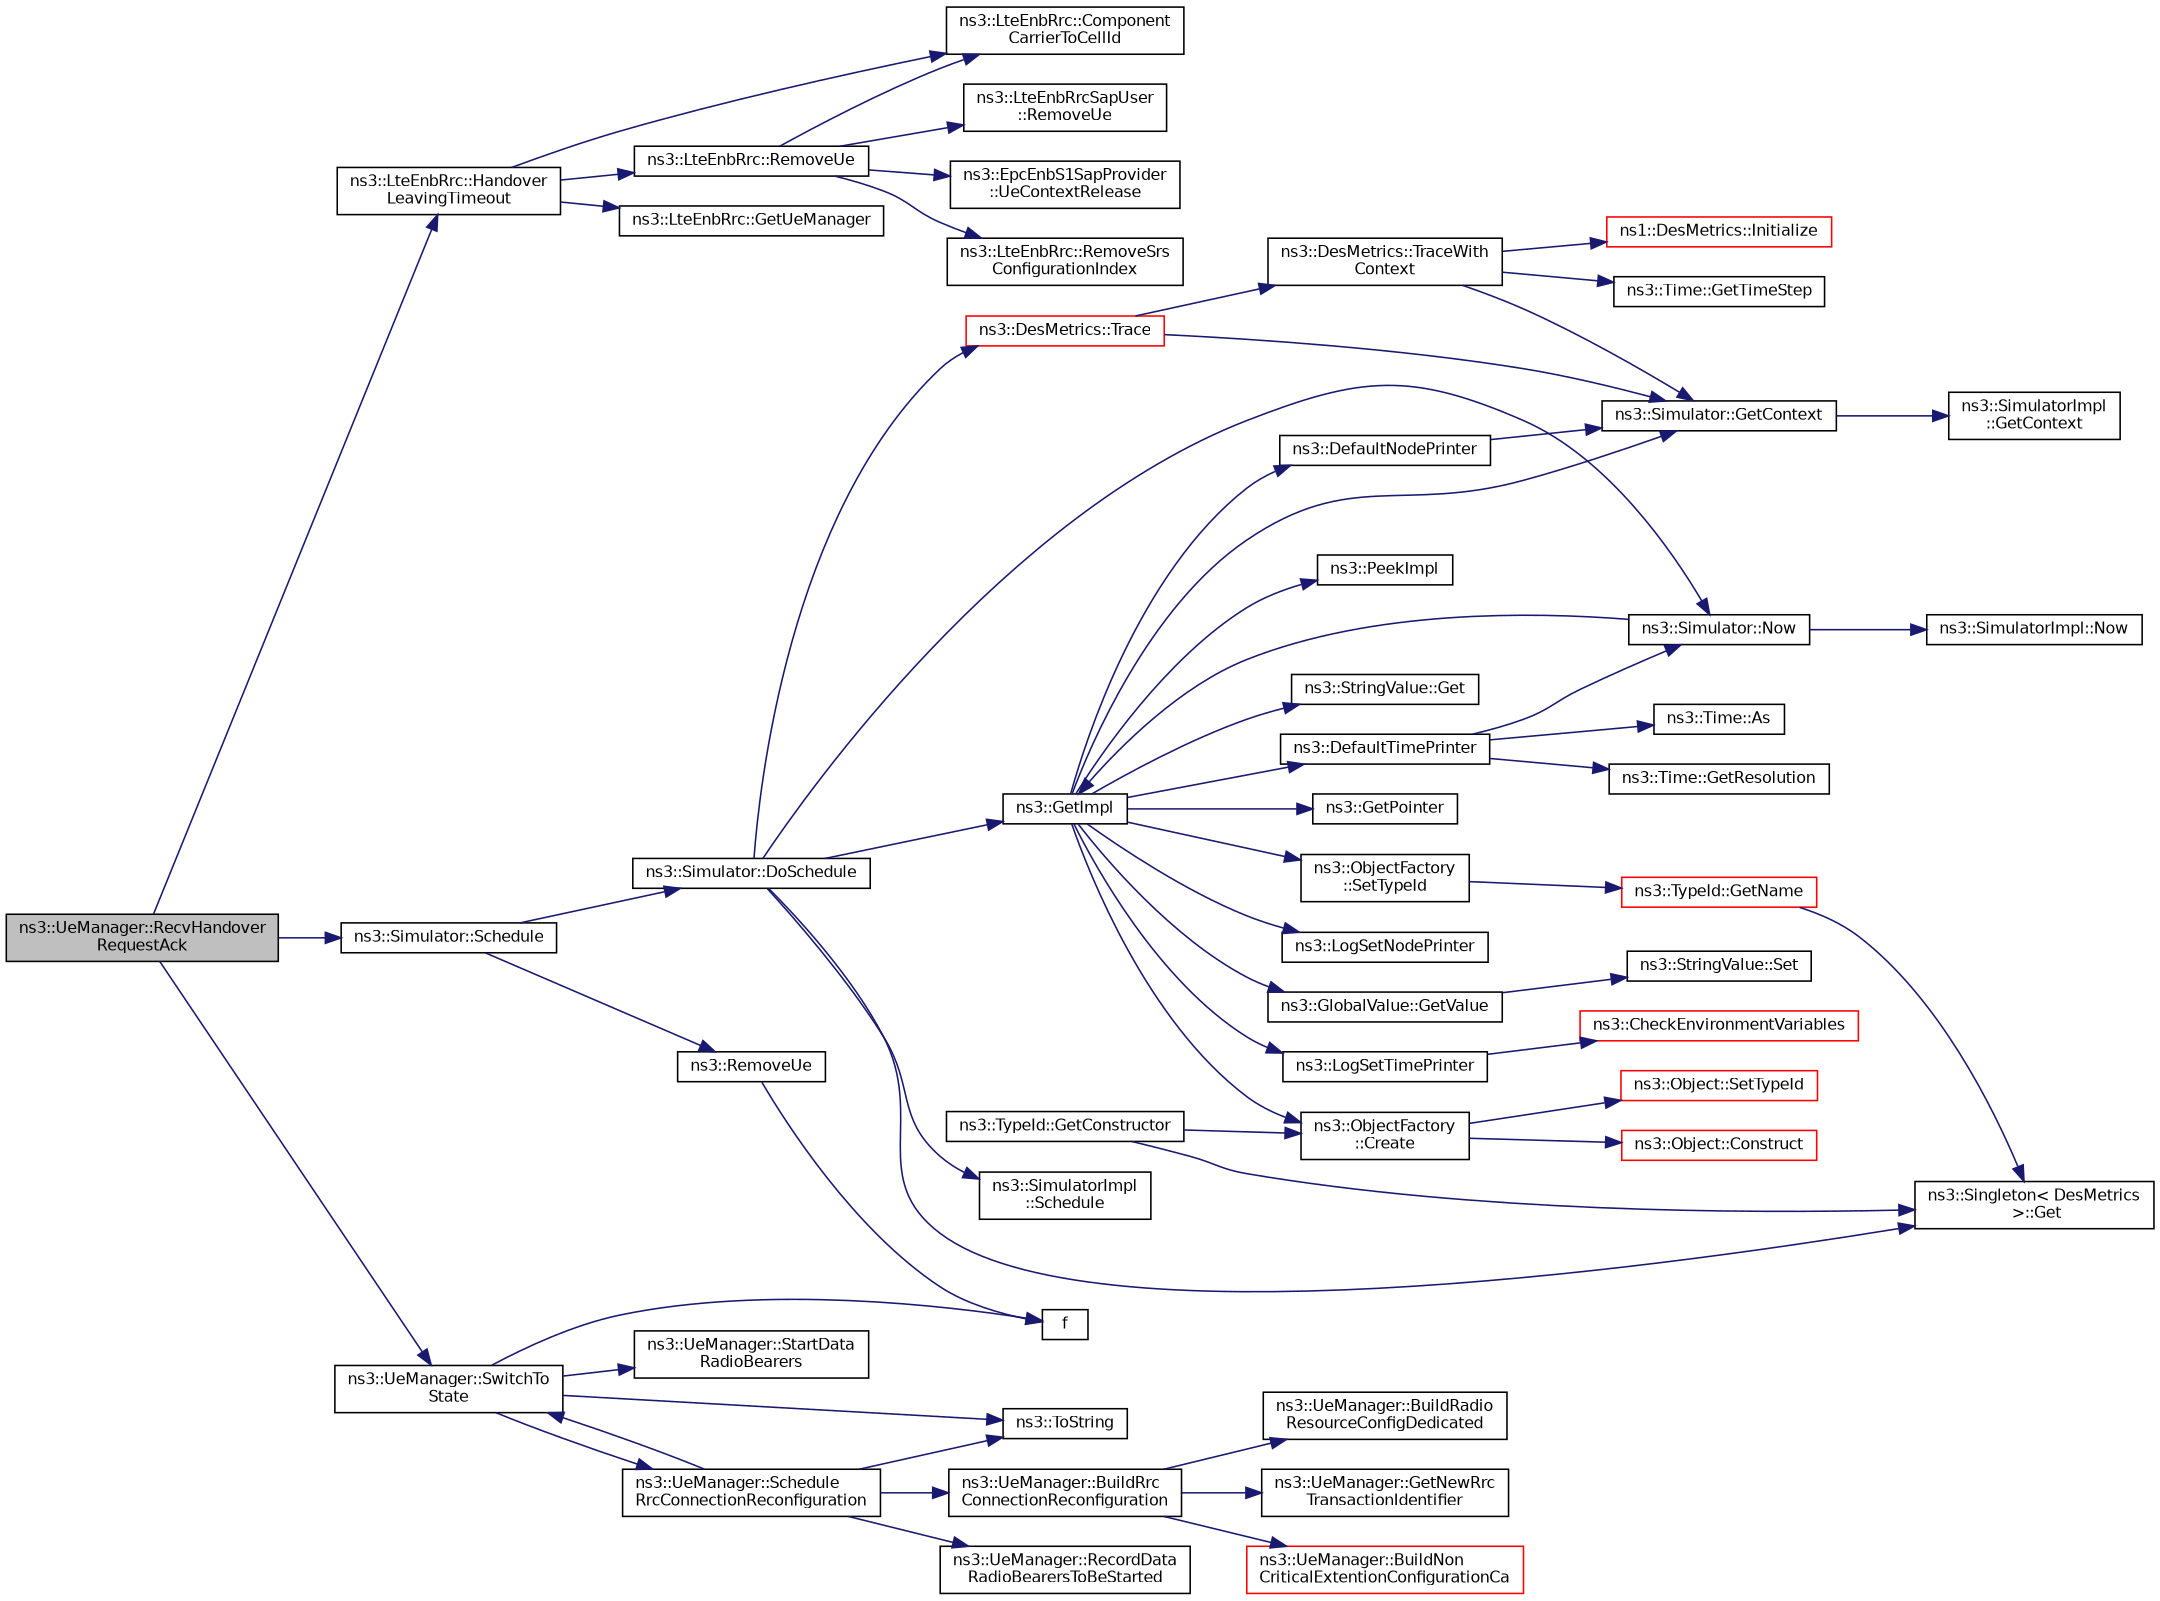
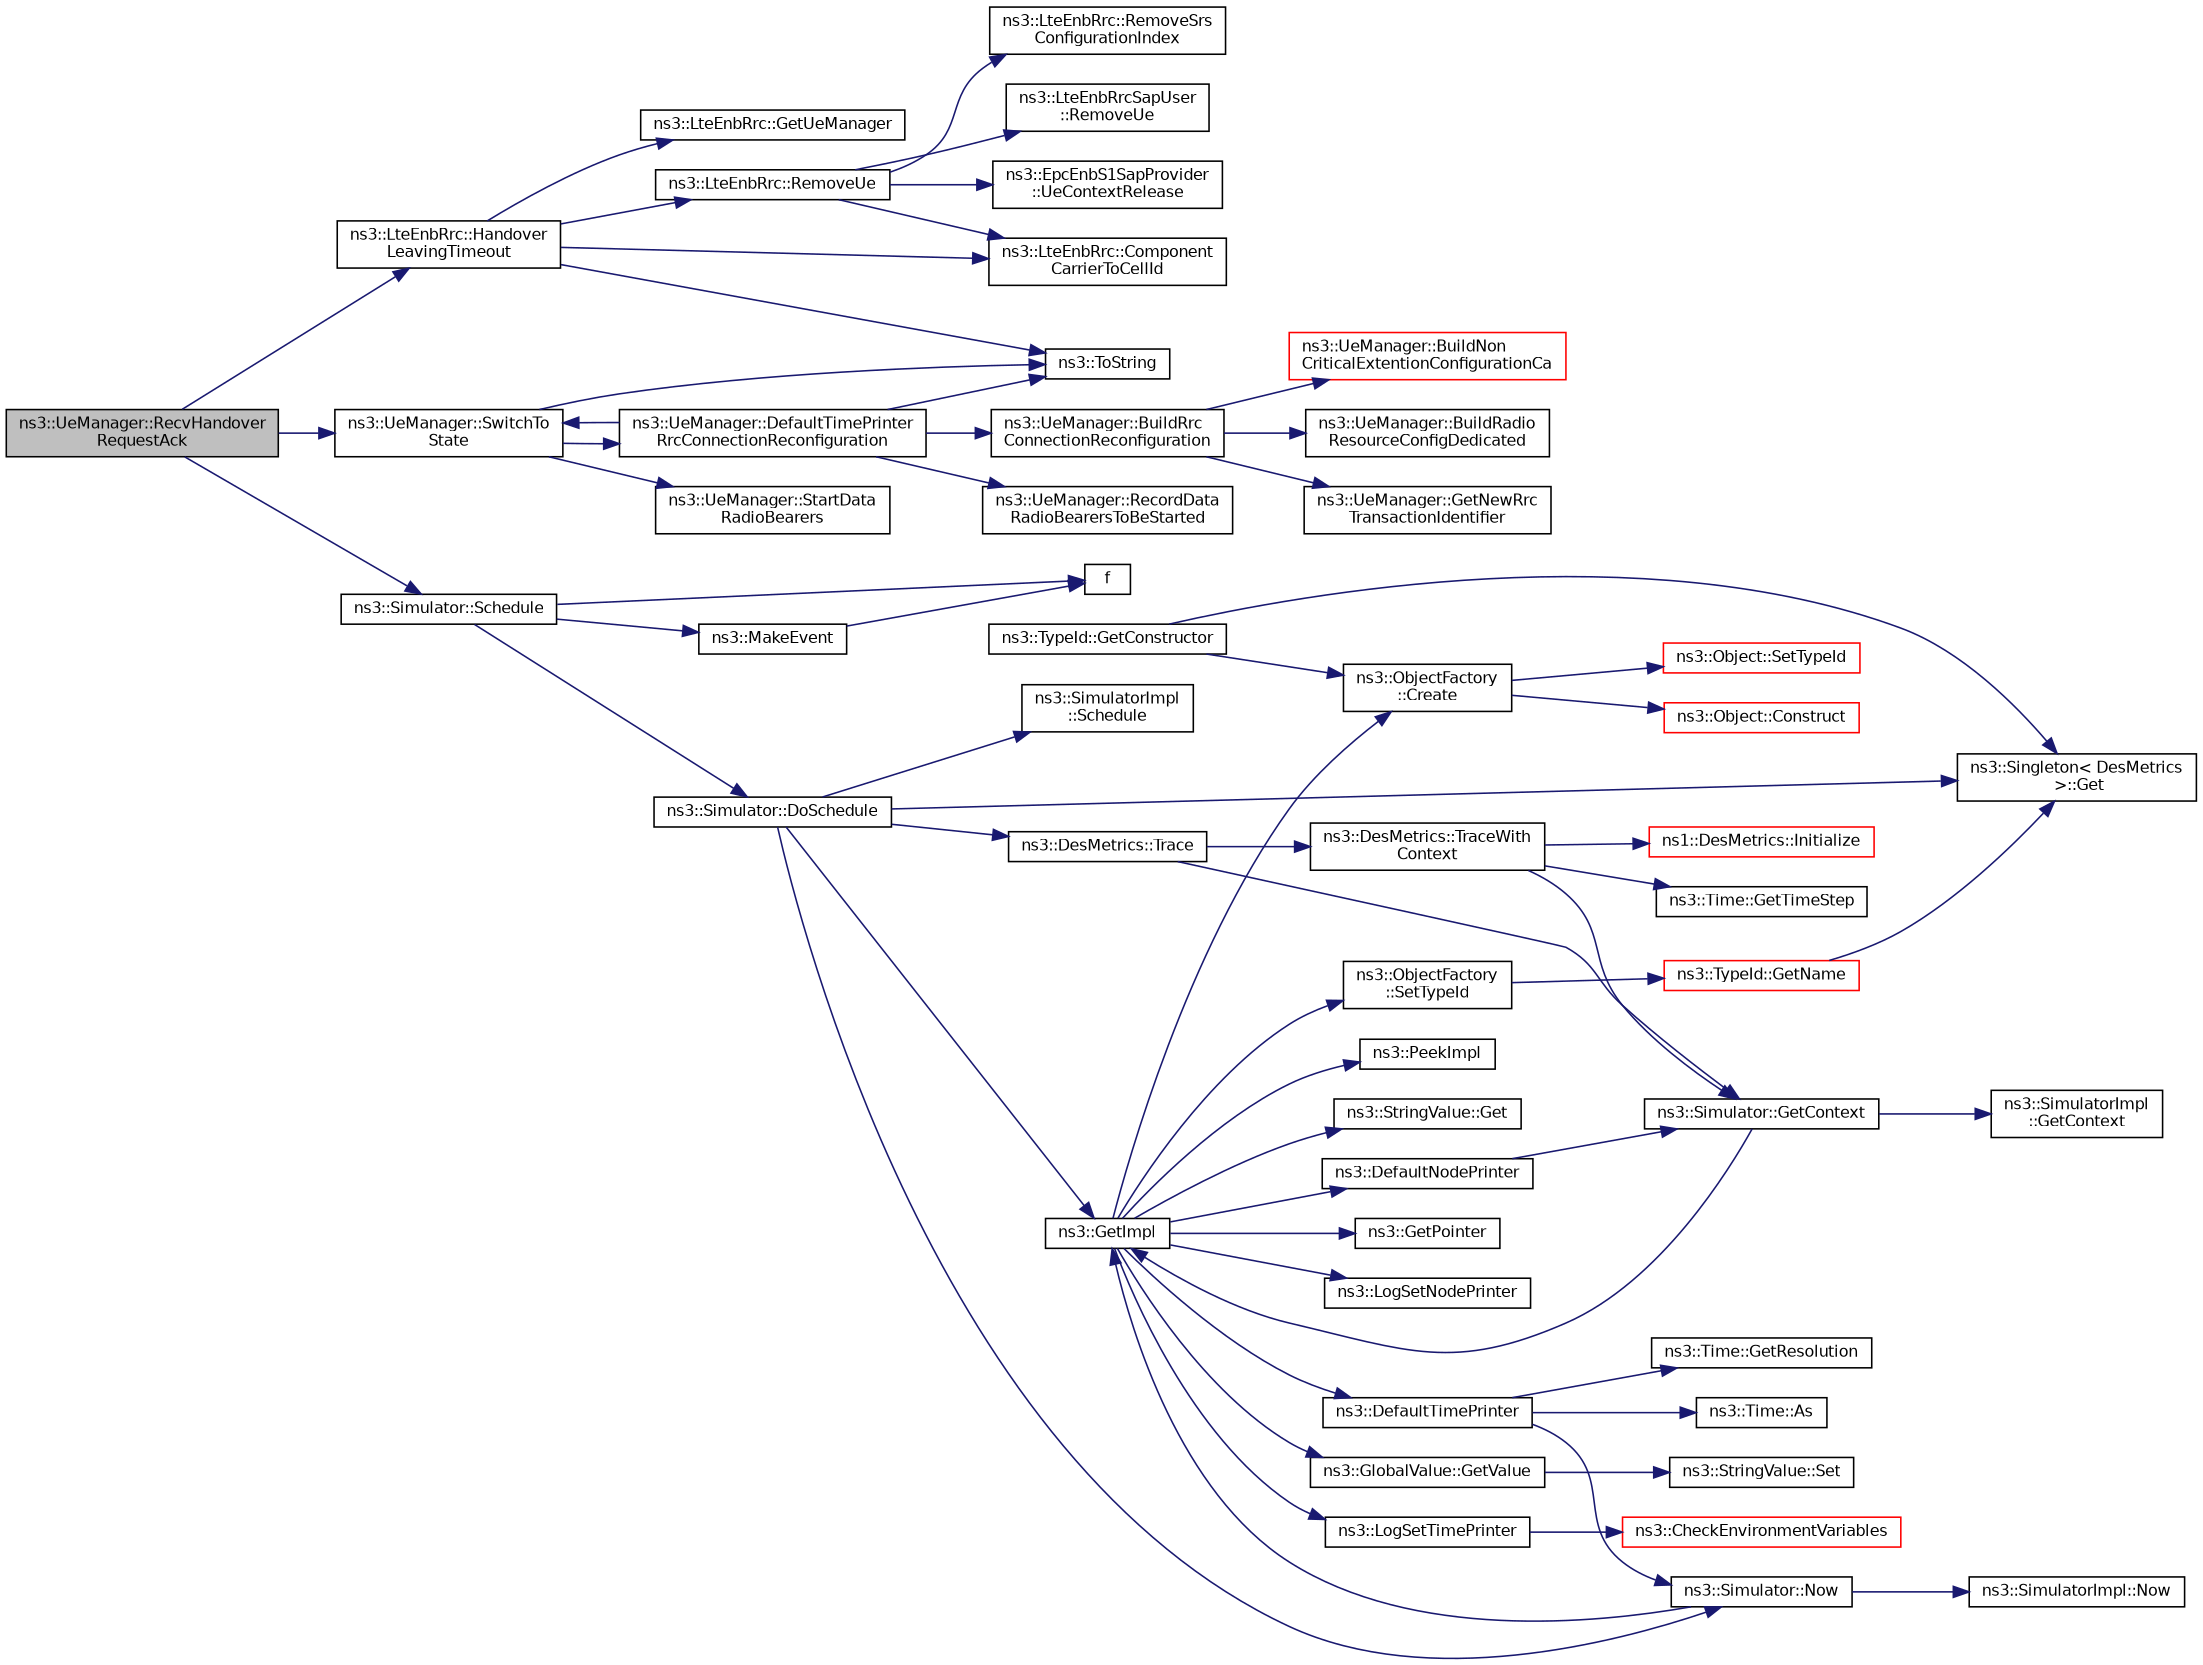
  digraph {
    rankdir=LR
    node [color=black fillcolor=white fontname=Helvetica fontsize=10 shape=record style=filled]
    edge [color=midnightblue fontname=Helvetica fontsize=10 labelfontname=Helvetica labelfontsize=10 style=solid]
    n1 [fillcolor=grey75 fontcolor=black height=0.2 label="ns3::UeManager::RecvHandover\lRequestAck" width=0.4]
    n2 [height=0.2 label="ns3::LteEnbRrc::Handover\lLeavingTimeout" width=0.4]
    n3 [height=0.2 label="ns3::Simulator::Schedule" width=0.4]
    n4 [height=0.2 label="ns3::UeManager::SwitchTo\lState" width=0.4]
    n5 [height=0.2 label="ns3::LteEnbRrc::Component\lCarrierToCellId" width=0.4]
    n6 [height=0.2 label="ns3::LteEnbRrc::GetUeManager" width=0.4]
    n7 [height=0.2 label="ns3::LteEnbRrc::RemoveUe" width=0.4]
    n8 [height=0.2 label="ns3::ToString" width=0.4]
    n9 [height=0.2 label="ns3::Simulator::DoSchedule" width=0.4]
    n10 [height=0.2 label=f width=0.4]
-   n11 [height=0.2 label="ns3::RemoveUe" width=0.4]
-   n12 [height=0.2 label="ns3::UeManager::Schedule\lRrcConnectionReconfiguration" width=0.4]
+   n11 [height=0.2 label="ns3::MakeEvent" width=0.4]
+   n12 [height=0.2 label="ns3::UeManager::DefaultTimePrinter\lRrcConnectionReconfiguration" width=0.4]
    n13 [height=0.2 label="ns3::UeManager::StartData\lRadioBearers" width=0.4]
    n14 [height=0.2 label="ns3::LteEnbRrc::RemoveSrs\lConfigurationIndex" width=0.4]
    n15 [height=0.2 label="ns3::LteEnbRrcSapUser\l::RemoveUe" width=0.4]
    n16 [height=0.2 label="ns3::EpcEnbS1SapProvider\l::UeContextRelease" width=0.4]
    n17 [height=0.2 label="ns3::Singleton\< DesMetrics\l \>::Get" width=0.4]
    n18 [height=0.2 label="ns3::GetImpl" width=0.4]
    n19 [height=0.2 label="ns3::Simulator::Now" width=0.4]
    n20 [height=0.2 label="ns3::SimulatorImpl\l::Schedule" width=0.4]
-   n21 [color=red height=0.2 label="ns3::DesMetrics::Trace" width=0.4]
+   n21 [height=0.2 label="ns3::DesMetrics::Trace" width=0.4]
    n22 [height=0.2 label="ns3::ObjectFactory\l::Create" width=0.4]
    n23 [height=0.2 label="ns3::DefaultNodePrinter" width=0.4]
    n24 [height=0.2 label="ns3::DefaultTimePrinter" width=0.4]
    n25 [height=0.2 label="ns3::StringValue::Get" width=0.4]
    n26 [height=0.2 label="ns3::GetPointer" width=0.4]
    n27 [height=0.2 label="ns3::GlobalValue::GetValue" width=0.4]
    n28 [height=0.2 label="ns3::LogSetNodePrinter" width=0.4]
    n29 [height=0.2 label="ns3::LogSetTimePrinter" width=0.4]
    n30 [height=0.2 label="ns3::PeekImpl" width=0.4]
    n31 [height=0.2 label="ns3::ObjectFactory\l::SetTypeId" width=0.4]
    n32 [height=0.2 label="ns3::SimulatorImpl::Now" width=0.4]
    n33 [height=0.2 label="ns3::Simulator::GetContext" width=0.4]
    n34 [height=0.2 label="ns3::DesMetrics::TraceWith\lContext" width=0.4]
    n35 [color=red height=0.2 label="ns3::Object::Construct" width=0.4]
    n36 [color=red height=0.2 label="ns3::Object::SetTypeId" width=0.4]
    n37 [height=0.2 label="ns3::Time::As" width=0.4]
    n38 [height=0.2 label="ns3::Time::GetResolution" width=0.4]
    n39 [height=0.2 label="ns3::StringValue::Set" width=0.4]
    n40 [color=red height=0.2 label="ns3::CheckEnvironmentVariables" width=0.4]
    n41 [color=red height=0.2 label="ns3::TypeId::GetName" width=0.4]
    n42 [height=0.2 label="ns3::TypeId::GetConstructor" width=0.4]
    n43 [height=0.2 label="ns3::SimulatorImpl\l::GetContext" width=0.4]
    n44 [height=0.2 label="ns3::Time::GetTimeStep" width=0.4]
    n45 [color=red height=0.2 label="ns1::DesMetrics::Initialize" width=0.4]
    n46 [height=0.2 label="ns3::UeManager::BuildRrc\lConnectionReconfiguration" width=0.4]
    n47 [height=0.2 label="ns3::UeManager::RecordData\lRadioBearersToBeStarted" width=0.4]
    n48 [color=red height=0.2 label="ns3::UeManager::BuildNon\lCriticalExtentionConfigurationCa" width=0.4]
    n49 [height=0.2 label="ns3::UeManager::BuildRadio\lResourceConfigDedicated" width=0.4]
    n50 [height=0.2 label="ns3::UeManager::GetNewRrc\lTransactionIdentifier" width=0.4]
    n1 -> n2
    n1 -> n3
    n1 -> n4
    n2 -> n5
    n2 -> n6
    n2 -> n7
+   n2 -> n8
    n3 -> n9
-   n4 -> n10
+   n3 -> n10
    n3 -> n11
    n4 -> n8
    n4 -> n12
    n4 -> n13
    n7 -> n5
    n7 -> n14
    n7 -> n15
    n7 -> n16
    n9 -> n17
    n9 -> n18
    n9 -> n19
    n9 -> n20
    n9 -> n21
    n11 -> n10
    n12 -> n4
    n12 -> n8
    n12 -> n46
    n12 -> n47
    n18 -> n22
    n18 -> n23
    n18 -> n24
    n18 -> n25
    n18 -> n26
    n18 -> n27
    n18 -> n28
    n18 -> n29
    n18 -> n30
    n18 -> n31
    n19 -> n18
    n19 -> n32
    n21 -> n33
    n21 -> n34
    n22 -> n35
    n22 -> n36
    n23 -> n33
    n24 -> n19
    n24 -> n37
    n24 -> n38
    n27 -> n39
    n29 -> n40
    n31 -> n41
-   n18 -> n33
+   n33 -> n18
    n33 -> n43
    n34 -> n33
    n34 -> n44
    n34 -> n45
    n41 -> n17
    n42 -> n17
    n42 -> n22
    n46 -> n48
    n46 -> n49
    n46 -> n50
  }
